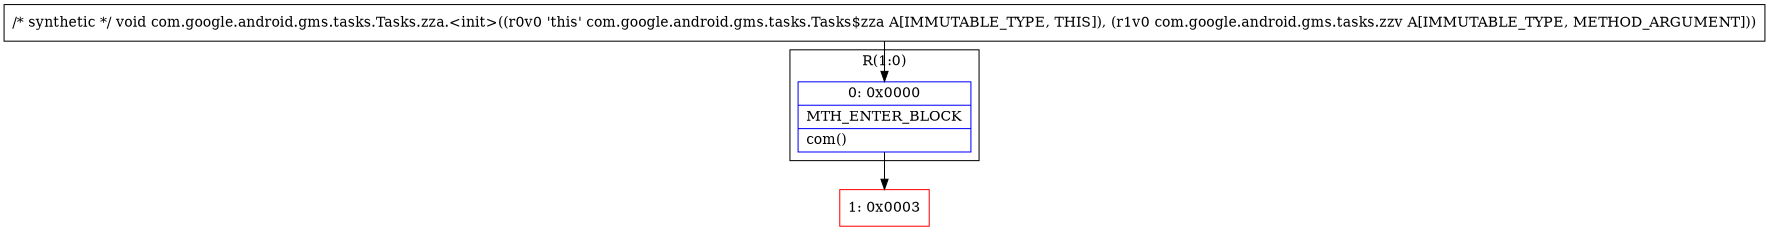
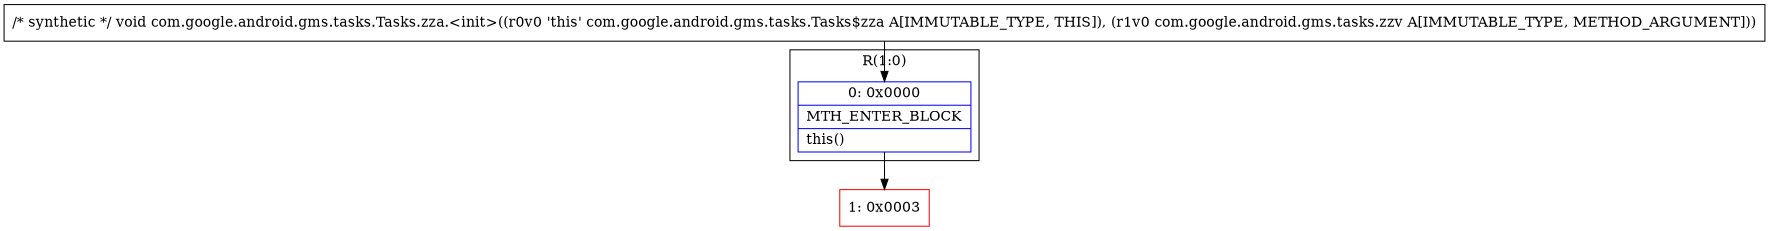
  digraph {
    node [shape=record]
-   n1 [color=blue label="{0\:\ 0x0000|MTH_ENTER_BLOCK\l|com()\l}"]
+   n1 [color=blue label="{0\:\ 0x0000|MTH_ENTER_BLOCK\l|this()\l}"]
    n2 [color=red label="{1\:\ 0x0003}"]
    n3 [label="{\/* synthetic *\/ void com.google.android.gms.tasks.Tasks.zza.\<init\>((r0v0 'this' com.google.android.gms.tasks.Tasks$zza A[IMMUTABLE_TYPE, THIS]), (r1v0 com.google.android.gms.tasks.zzv A[IMMUTABLE_TYPE, METHOD_ARGUMENT])) }"]
    subgraph cluster_1 {
      label="R(1:0)"
      n1
    }
    n1 -> n2
    n3 -> n1
  }
